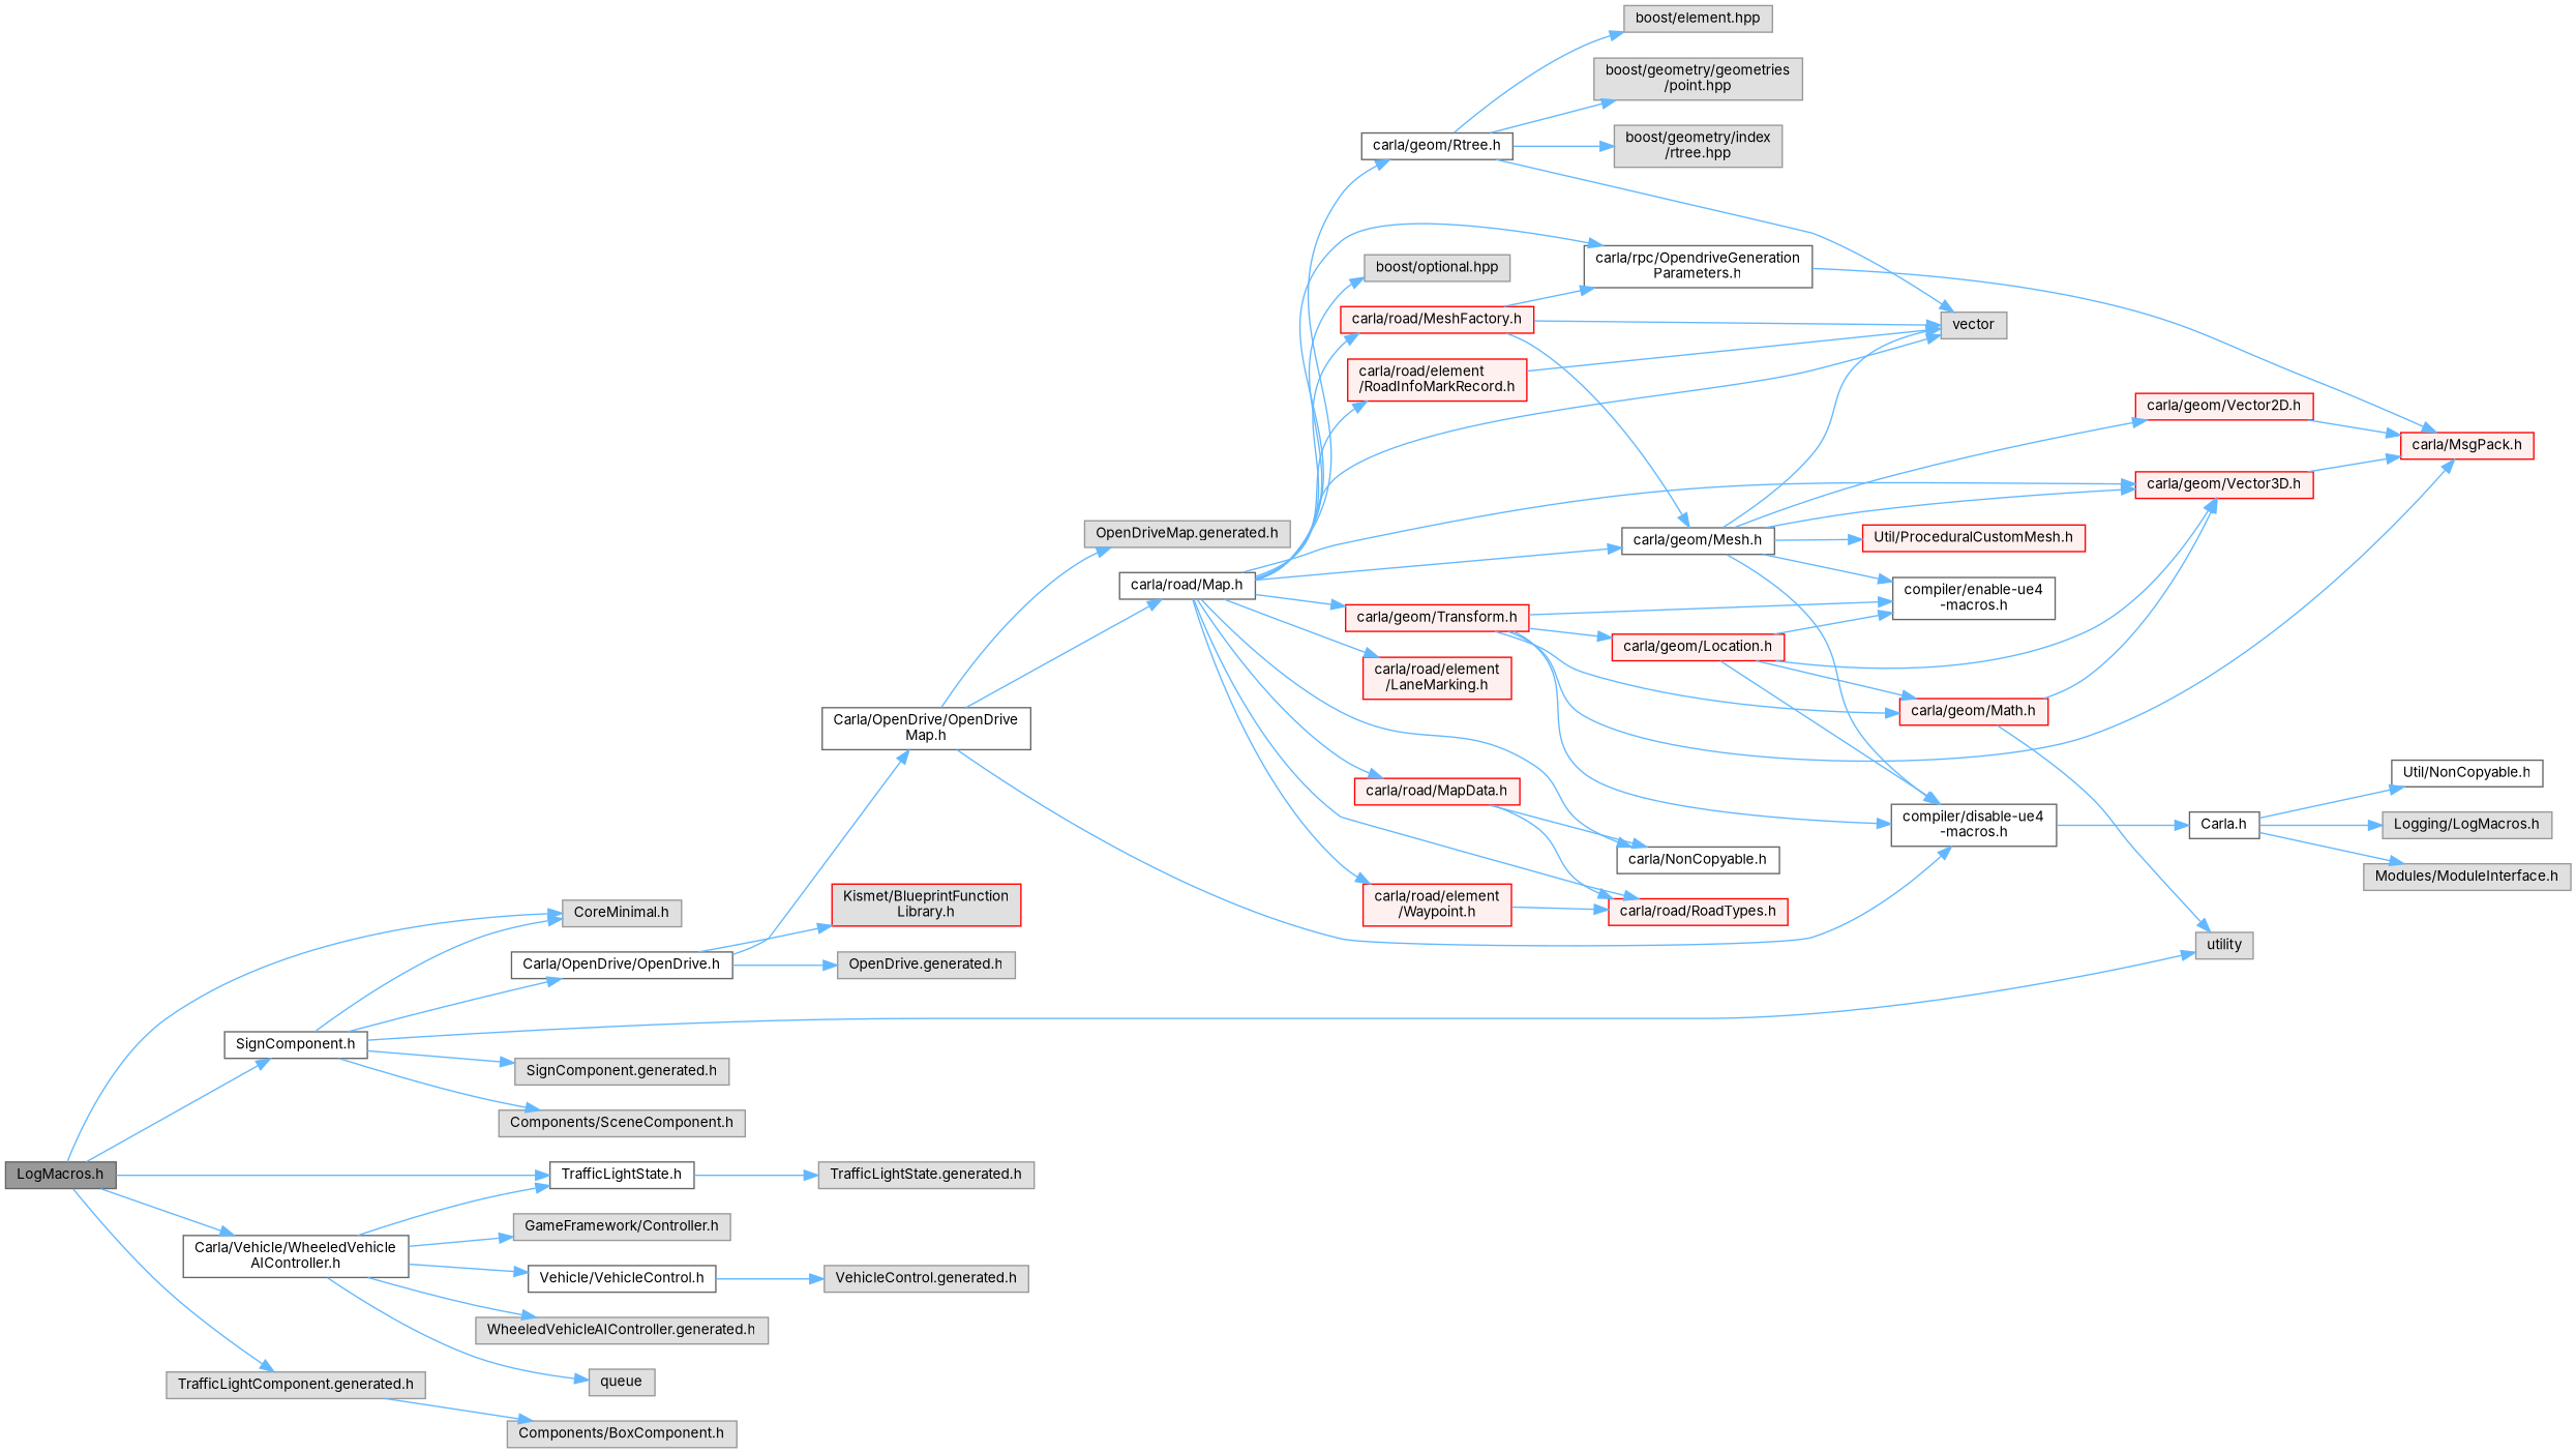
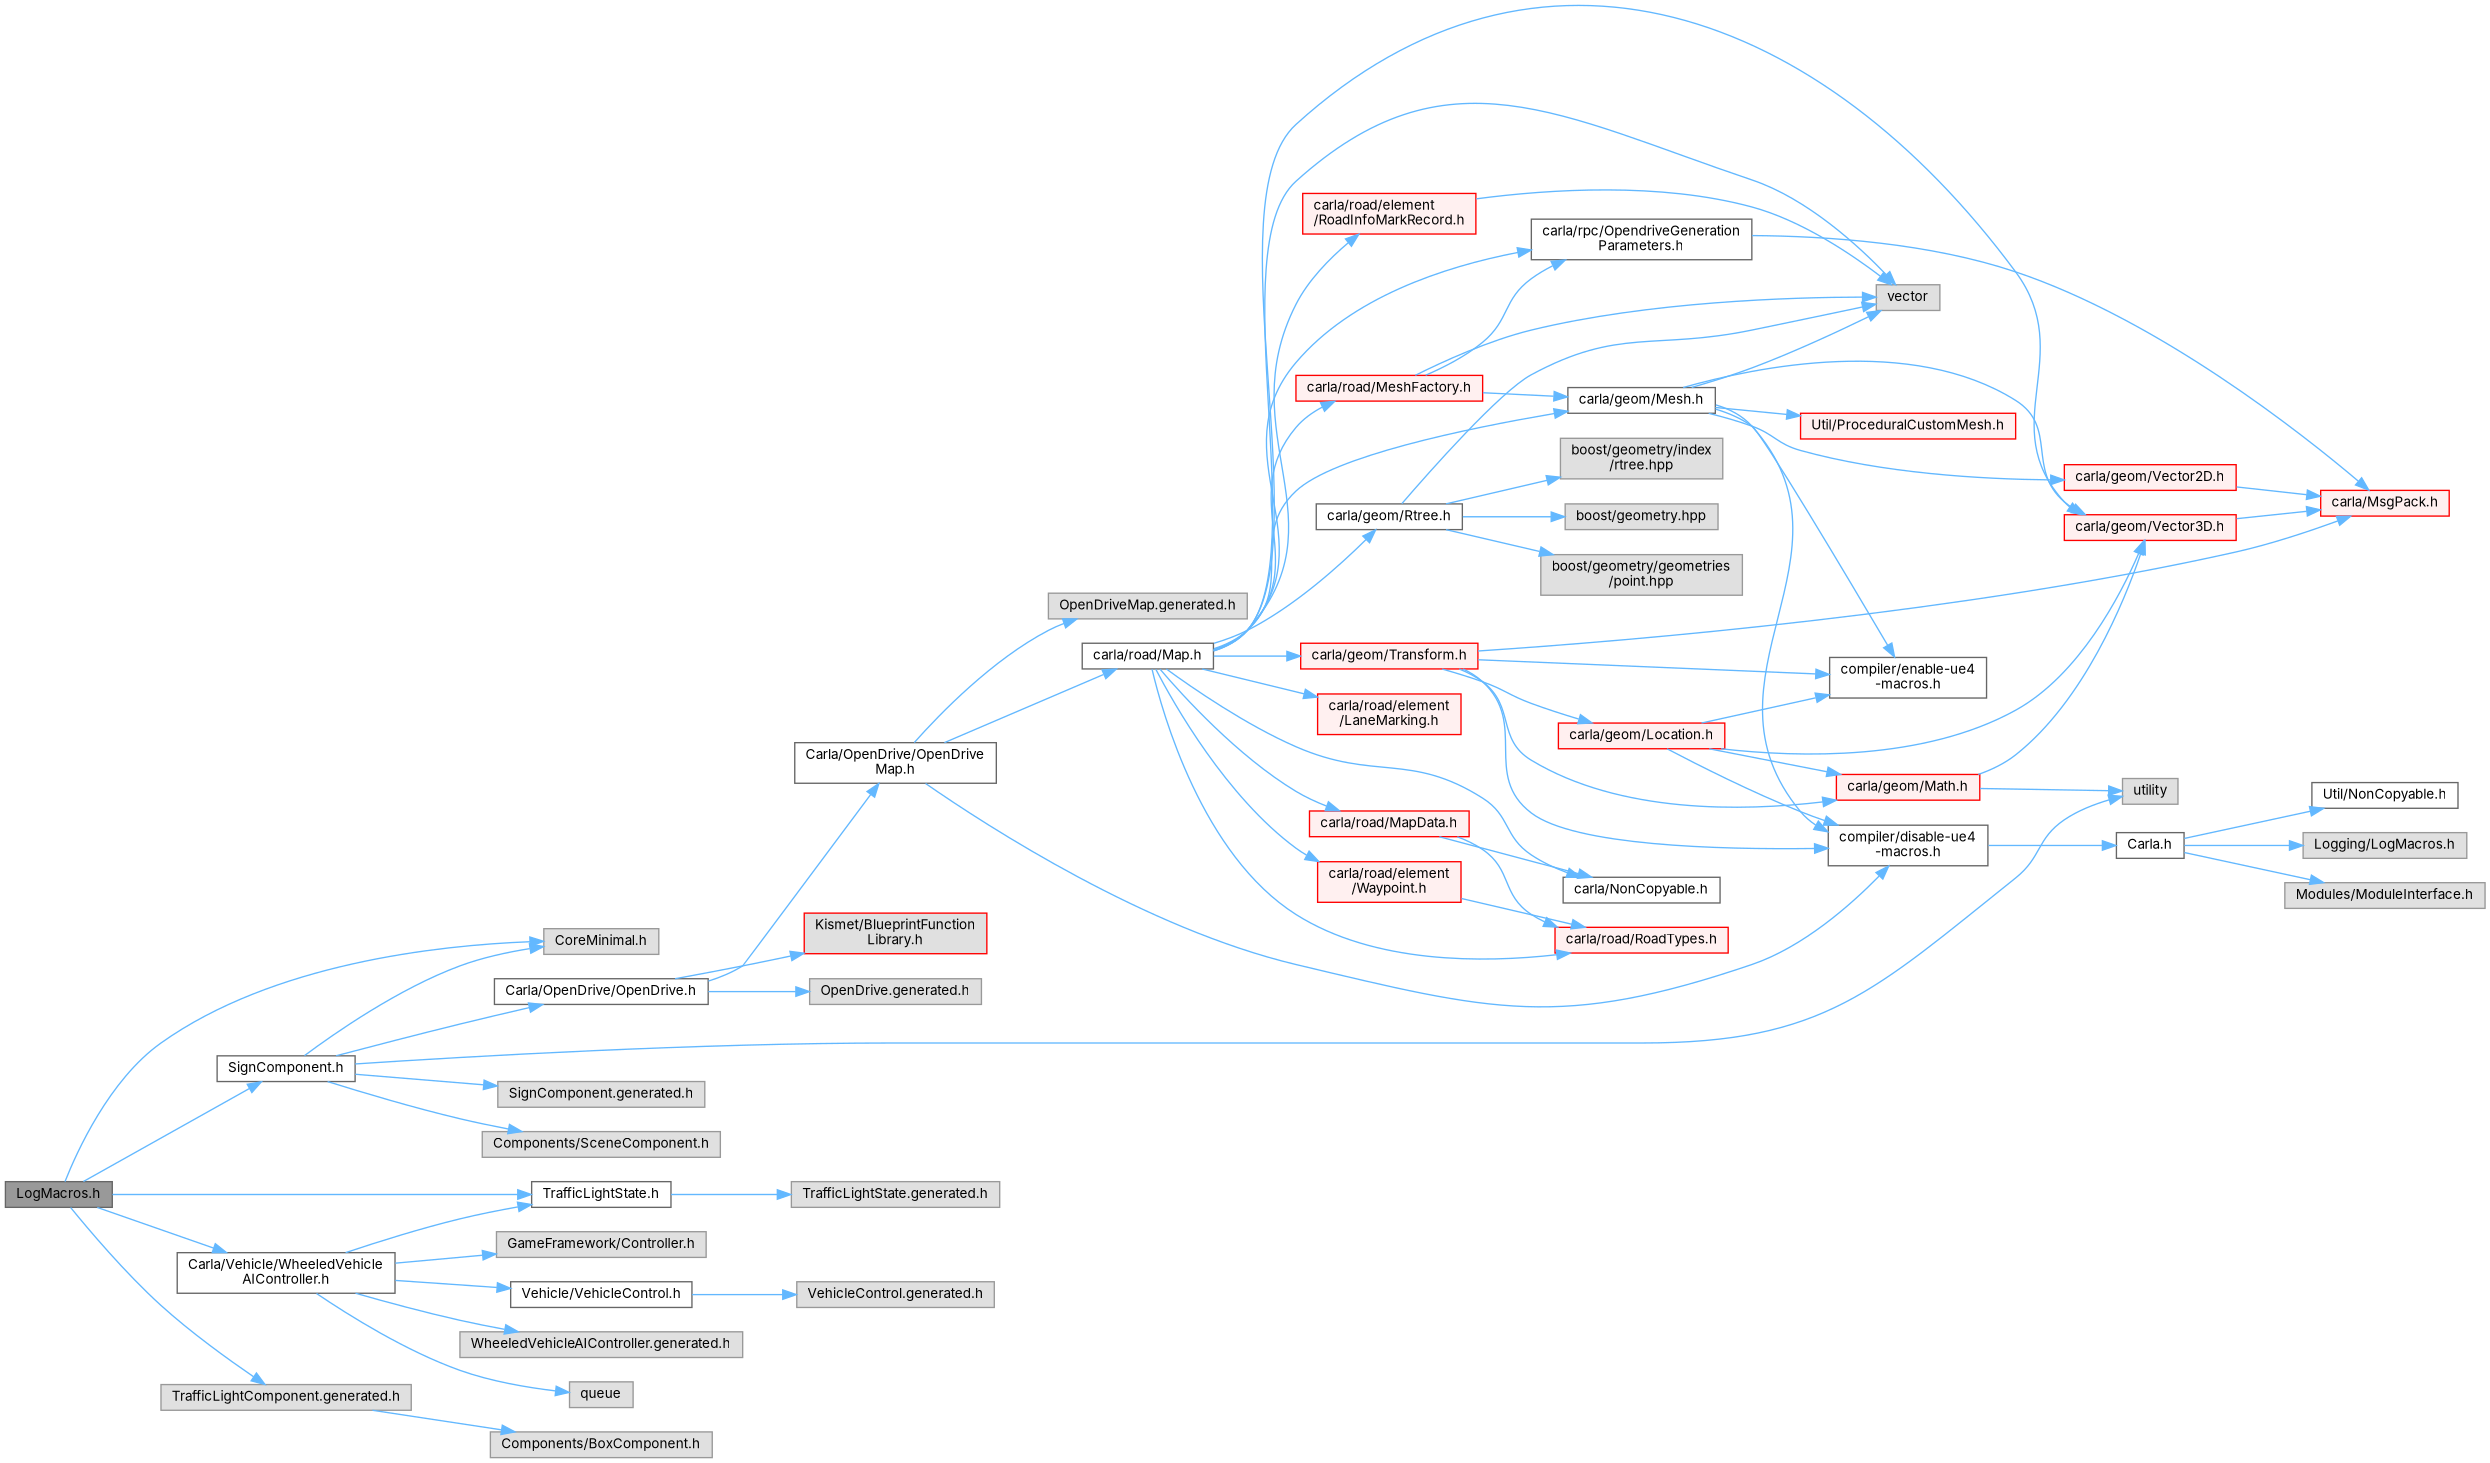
  digraph {
    fontname=Inter
    rankdir=LR
    node [color=grey60 fillcolor="#E0E0E0" fontname=Inter fontsize=10 shape=box style=filled]
    edge [color=steelblue1 fontname=Inter fontsize=10 labelfontname=Helvetica labelfontsize=10 style=solid]
    n1 [color=gray40 fillcolor=grey60 fontcolor=black height=0.2 label="LogMacros.h" width=0.4]
    n2 [height=0.2 label="CoreMinimal.h" width=0.4]
    n3 [color=grey40 fillcolor=white height=0.2 label="SignComponent.h" width=0.4]
    n4 [color=grey40 fillcolor=white height=0.2 label="TrafficLightState.h" width=0.4]
    n5 [color=grey40 fillcolor=white height=0.2 label="Carla/Vehicle/WheeledVehicle\lAIController.h" width=0.4]
    n6 [height=0.2 label="TrafficLightComponent.generated.h" width=0.4]
    n7 [height=0.2 label="Components/SceneComponent.h" width=0.4]
    n8 [color=grey40 fillcolor=white height=0.2 label="Carla/OpenDrive/OpenDrive.h" width=0.4]
    n9 [height=0.2 label=utility width=0.4]
    n10 [height=0.2 label="SignComponent.generated.h" width=0.4]
    n11 [height=0.2 label="TrafficLightState.generated.h" width=0.4]
    n12 [height=0.2 label=queue width=0.4]
    n13 [height=0.2 label="GameFramework/Controller.h" width=0.4]
    n14 [color=grey40 fillcolor=white height=0.2 label="Vehicle/VehicleControl.h" width=0.4]
    n15 [height=0.2 label="WheeledVehicleAIController.generated.h" width=0.4]
    n16 [height=0.2 label="Components/BoxComponent.h" width=0.4]
    n17 [color=grey40 fillcolor=white height=0.2 label="Carla/OpenDrive/OpenDrive\lMap.h" width=0.4]
    n18 [color=red height=0.2 label="Kismet/BlueprintFunction\lLibrary.h" width=0.4]
    n19 [height=0.2 label="OpenDrive.generated.h" width=0.4]
    n20 [color=grey40 fillcolor=white height=0.2 label="compiler/disable-ue4\l-macros.h" width=0.4]
    n21 [color=grey40 fillcolor=white height=0.2 label="carla/road/Map.h" width=0.4]
    n22 [height=0.2 label="OpenDriveMap.generated.h" width=0.4]
    n23 [color=grey40 fillcolor=white height=0.2 label="Carla.h" width=0.4]
    n24 [color=grey40 fillcolor=white height=0.2 label="carla/geom/Mesh.h" width=0.4]
    n25 [height=0.2 label=vector width=0.4]
    n26 [color=red fillcolor="#FFF0F0" height=0.2 label="carla/geom/Vector3D.h" width=0.4]
    n27 [color=grey40 fillcolor=white height=0.2 label="carla/geom/Rtree.h" width=0.4]
    n28 [color=red fillcolor="#FFF0F0" height=0.2 label="carla/geom/Transform.h" width=0.4]
    n29 [color=grey40 fillcolor=white height=0.2 label="carla/NonCopyable.h" width=0.4]
    n30 [color=red fillcolor="#FFF0F0" height=0.2 label="carla/road/element\l/LaneMarking.h" width=0.4]
    n31 [color=red fillcolor="#FFF0F0" height=0.2 label="carla/road/element\l/RoadInfoMarkRecord.h" width=0.4]
    n32 [color=red fillcolor="#FFF0F0" height=0.2 label="carla/road/element\l/Waypoint.h" width=0.4]
    n33 [color=red fillcolor="#FFF0F0" height=0.2 label="carla/road/RoadTypes.h" width=0.4]
    n34 [color=red fillcolor="#FFF0F0" height=0.2 label="carla/road/MapData.h" width=0.4]
    n35 [color=red fillcolor="#FFF0F0" height=0.2 label="carla/road/MeshFactory.h" width=0.4]
    n36 [color=grey40 fillcolor=white height=0.2 label="carla/rpc/OpendriveGeneration\lParameters.h" width=0.4]
-   n37 [height=0.2 label="boost/optional.hpp" width=0.4]
    n38 [color=grey40 fillcolor=white height=0.2 label="compiler/enable-ue4\l-macros.h" width=0.4]
    n39 [color=grey40 fillcolor=white height=0.2 label="Util/NonCopyable.h" width=0.4]
    n40 [height=0.2 label="Logging/LogMacros.h" width=0.4]
    n41 [height=0.2 label="Modules/ModuleInterface.h" width=0.4]
    n42 [color=red fillcolor="#FFF0F0" height=0.2 label="carla/geom/Vector2D.h" width=0.4]
    n43 [color=red fillcolor="#FFF0F0" height=0.2 label="Util/ProceduralCustomMesh.h" width=0.4]
    n44 [color=red fillcolor="#FFF0F0" height=0.2 label="carla/MsgPack.h" width=0.4]
-   n45 [height=0.2 label="boost/element.hpp" width=0.4]
+   n45 [height=0.2 label="boost/geometry.hpp" width=0.4]
    n46 [height=0.2 label="boost/geometry/geometries\l/point.hpp" width=0.4]
    n47 [height=0.2 label="boost/geometry/index\l/rtree.hpp" width=0.4]
    n48 [color=red fillcolor="#FFF0F0" height=0.2 label="carla/geom/Location.h" width=0.4]
    n49 [color=red fillcolor="#FFF0F0" height=0.2 label="carla/geom/Math.h" width=0.4]
    n50 [height=0.2 label="VehicleControl.generated.h" width=0.4]
    n1 -> n2
    n1 -> n3
    n1 -> n4
    n1 -> n5
    n1 -> n6
    n3 -> n2
    n3 -> n7
    n3 -> n8
    n3 -> n9
    n3 -> n10
    n4 -> n11
    n5 -> n4
    n5 -> n12
    n5 -> n13
    n5 -> n14
    n5 -> n15
    n6 -> n16
    n8 -> n17
    n8 -> n18
    n8 -> n19
    n14 -> n50
    n17 -> n20
    n17 -> n21
    n17 -> n22
    n20 -> n23
    n21 -> n24
    n21 -> n25
    n21 -> n26
    n21 -> n27
    n21 -> n28
    n21 -> n29
    n21 -> n30
    n21 -> n31
    n21 -> n32
    n21 -> n33
    n21 -> n34
    n21 -> n35
    n21 -> n36
-   n21 -> n37
    n23 -> n39
    n23 -> n40
    n23 -> n41
    n24 -> n20
    n24 -> n25
    n24 -> n26
    n24 -> n38
    n24 -> n42
    n24 -> n43
    n26 -> n44
    n27 -> n25
    n27 -> n45
    n27 -> n46
    n27 -> n47
    n28 -> n20
    n28 -> n38
    n28 -> n44
    n28 -> n48
    n28 -> n49
    n31 -> n25
    n32 -> n33
    n34 -> n29
    n34 -> n33
    n35 -> n24
    n35 -> n25
    n35 -> n36
    n36 -> n44
    n42 -> n44
    n48 -> n20
    n48 -> n26
    n48 -> n38
    n48 -> n49
    n49 -> n9
    n49 -> n26
  }
